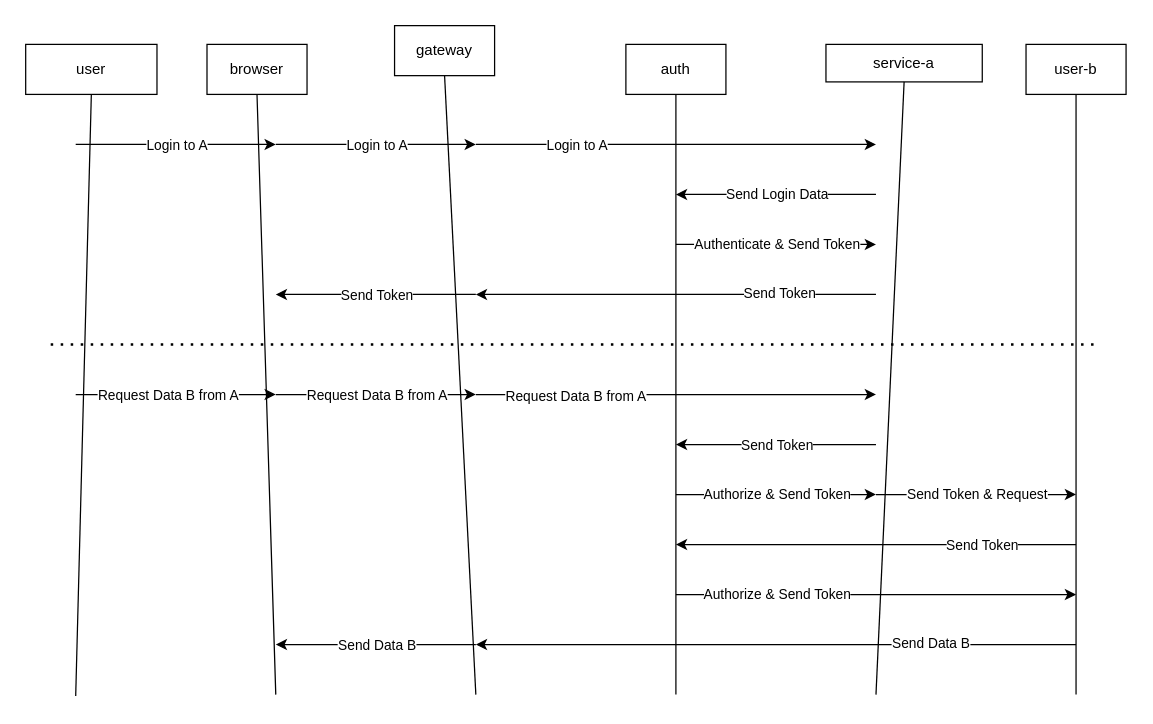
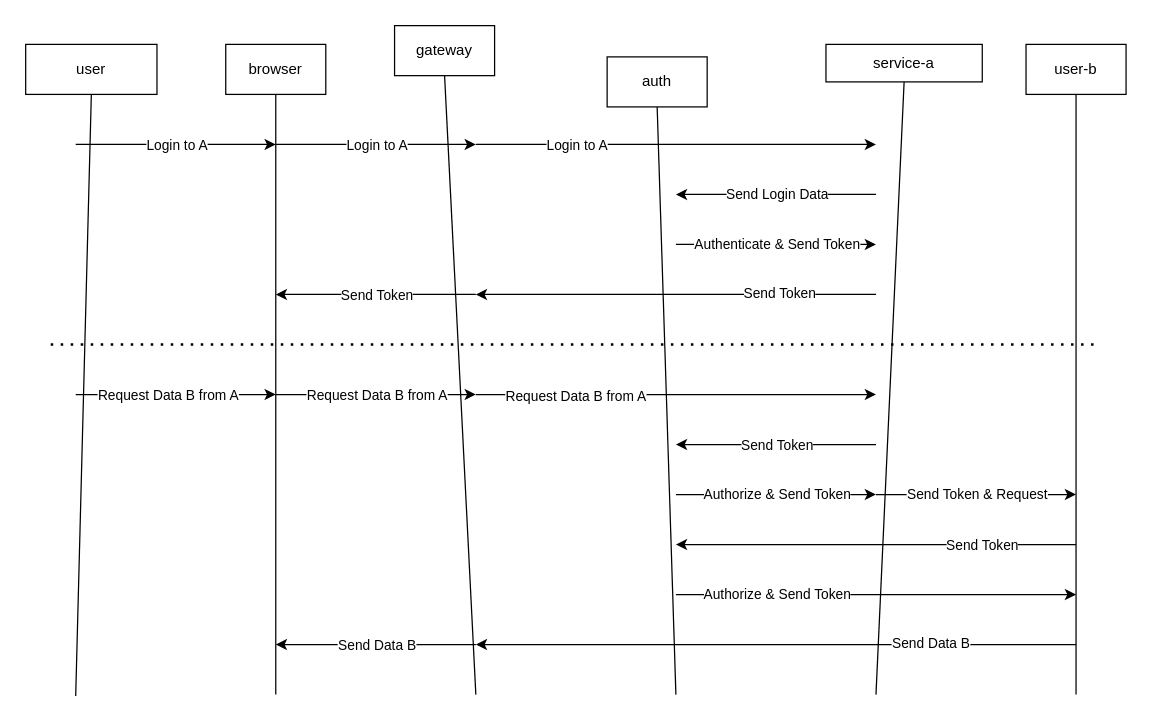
  <mxCell id="0" />
  <mxCell id="1" parent="0" />
  <mxCell id="2" value="user" style="rounded=0;whiteSpace=wrap;html=1;" vertex="1" parent="1"><mxGeometry x="20" y="35" width="105" height="40" as="geometry" /></mxCell>
- <mxCell id="3" value="browser" style="rounded=0;whiteSpace=wrap;html=1;" vertex="1" parent="1"><mxGeometry x="165" y="35" width="80" height="40" as="geometry" /></mxCell>
+ <mxCell id="3" value="browser" style="rounded=0;whiteSpace=wrap;html=1;" vertex="1" parent="1"><mxGeometry x="180" y="35" width="80" height="40" as="geometry" /></mxCell>
  <mxCell id="4" value="gateway" style="rounded=0;whiteSpace=wrap;html=1;" vertex="1" parent="1"><mxGeometry x="315" y="20" width="80" height="40" as="geometry" /></mxCell>
  <mxCell id="5" value="service-a" style="rounded=0;whiteSpace=wrap;html=1;" vertex="1" parent="1"><mxGeometry x="660" y="35" width="125" height="30" as="geometry" /></mxCell>
- <mxCell id="6" value="auth" style="rounded=0;whiteSpace=wrap;html=1;" vertex="1" parent="1"><mxGeometry x="500" y="35" width="80" height="40" as="geometry" /></mxCell>
+ <mxCell id="6" value="auth" style="rounded=0;whiteSpace=wrap;html=1;" vertex="1" parent="1"><mxGeometry x="485" y="45" width="80" height="40" as="geometry" /></mxCell>
  <mxCell id="7" value="user-b" style="rounded=0;whiteSpace=wrap;html=1;" vertex="1" parent="1"><mxGeometry x="820" y="35" width="80" height="40" as="geometry" /></mxCell>
  <mxCell id="8" value="" style="endArrow=none;html=1;rounded=0;entryX=0.5;entryY=1;entryDx=0;entryDy=0;" edge="1" parent="1" target="2"><mxGeometry width="50" height="50" relative="1" as="geometry"><mxPoint x="60" y="556.176" as="sourcePoint" /><mxPoint x="470" y="305" as="targetPoint" /></mxGeometry></mxCell>
  <mxCell id="9" value="" style="endArrow=none;html=1;rounded=0;entryX=0.5;entryY=1;entryDx=0;entryDy=0;" edge="1" parent="1" target="3"><mxGeometry width="50" height="50" relative="1" as="geometry"><mxPoint x="220" y="555" as="sourcePoint" /><mxPoint x="250" y="95" as="targetPoint" /></mxGeometry></mxCell>
  <mxCell id="10" value="" style="endArrow=none;html=1;rounded=0;entryX=0.5;entryY=1;entryDx=0;entryDy=0;" edge="1" parent="1" target="4"><mxGeometry width="50" height="50" relative="1" as="geometry"><mxPoint x="380" y="555" as="sourcePoint" /><mxPoint x="410" y="85" as="targetPoint" /></mxGeometry></mxCell>
  <mxCell id="11" value="" style="endArrow=none;html=1;rounded=0;entryX=0.5;entryY=1;entryDx=0;entryDy=0;" edge="1" parent="1" target="6"><mxGeometry width="50" height="50" relative="1" as="geometry"><mxPoint x="540" y="555" as="sourcePoint" /><mxPoint x="600" y="105" as="targetPoint" /></mxGeometry></mxCell>
  <mxCell id="12" value="" style="endArrow=none;html=1;rounded=0;entryX=0.5;entryY=1;entryDx=0;entryDy=0;" edge="1" parent="1" target="5"><mxGeometry width="50" height="50" relative="1" as="geometry"><mxPoint x="700" y="555" as="sourcePoint" /><mxPoint x="740" y="115" as="targetPoint" /></mxGeometry></mxCell>
  <mxCell id="13" value="" style="endArrow=none;html=1;rounded=0;entryX=0.5;entryY=1;entryDx=0;entryDy=0;" edge="1" parent="1" target="7"><mxGeometry width="50" height="50" relative="1" as="geometry"><mxPoint x="860" y="555" as="sourcePoint" /><mxPoint x="810" y="115" as="targetPoint" /></mxGeometry></mxCell>
  <mxCell id="14" value="" style="endArrow=classic;html=1;rounded=0;" edge="1" parent="1"><mxGeometry width="50" height="50" relative="1" as="geometry"><mxPoint x="220" y="115" as="sourcePoint" /><mxPoint x="380" y="115" as="targetPoint" /></mxGeometry></mxCell>
  <mxCell id="15" value="Login to A" style="edgeLabel;html=1;align=center;verticalAlign=middle;resizable=0;points=[];" vertex="1" connectable="0" parent="14"><mxGeometry x="0.138" relative="1" as="geometry"><mxPoint x="-11" as="offset" /></mxGeometry></mxCell>
  <mxCell id="16" value="" style="endArrow=classic;html=1;rounded=0;" edge="1" parent="1"><mxGeometry width="50" height="50" relative="1" as="geometry"><mxPoint x="380" y="115" as="sourcePoint" /><mxPoint x="700" y="115" as="targetPoint" /></mxGeometry></mxCell>
  <mxCell id="17" value="Login to A" style="edgeLabel;html=1;align=center;verticalAlign=middle;resizable=0;points=[];" vertex="1" connectable="0" parent="16"><mxGeometry x="-0.718" relative="1" as="geometry"><mxPoint x="35" as="offset" /></mxGeometry></mxCell>
  <mxCell id="18" value="" style="endArrow=classic;html=1;rounded=0;" edge="1" parent="1"><mxGeometry width="50" height="50" relative="1" as="geometry"><mxPoint x="700" y="155" as="sourcePoint" /><mxPoint x="540" y="155" as="targetPoint" /></mxGeometry></mxCell>
  <mxCell id="19" value="Send Login Data" style="edgeLabel;html=1;align=center;verticalAlign=middle;resizable=0;points=[];" vertex="1" connectable="0" parent="18"><mxGeometry x="-0.175" y="-1" relative="1" as="geometry"><mxPoint x="-14" as="offset" /></mxGeometry></mxCell>
  <mxCell id="20" value="" style="endArrow=classic;html=1;rounded=0;" edge="1" parent="1"><mxGeometry width="50" height="50" relative="1" as="geometry"><mxPoint x="540" y="195" as="sourcePoint" /><mxPoint x="700" y="195" as="targetPoint" /></mxGeometry></mxCell>
  <mxCell id="21" value="Authenticate &amp;amp; Send Token" style="edgeLabel;html=1;align=center;verticalAlign=middle;resizable=0;points=[];" vertex="1" connectable="0" parent="20"><mxGeometry x="-0.112" y="1" relative="1" as="geometry"><mxPoint x="9" as="offset" /></mxGeometry></mxCell>
  <mxCell id="22" value="" style="endArrow=classic;html=1;rounded=0;" edge="1" parent="1"><mxGeometry width="50" height="50" relative="1" as="geometry"><mxPoint x="700" y="235" as="sourcePoint" /><mxPoint x="380" y="235" as="targetPoint" /></mxGeometry></mxCell>
  <mxCell id="23" value="Send Token" style="edgeLabel;html=1;align=center;verticalAlign=middle;resizable=0;points=[];" vertex="1" connectable="0" parent="22"><mxGeometry x="-0.514" y="-2" relative="1" as="geometry"><mxPoint as="offset" /></mxGeometry></mxCell>
  <mxCell id="24" value="" style="endArrow=classic;html=1;rounded=0;" edge="1" parent="1"><mxGeometry width="50" height="50" relative="1" as="geometry"><mxPoint x="380" y="235" as="sourcePoint" /><mxPoint x="220" y="235" as="targetPoint" /></mxGeometry></mxCell>
  <mxCell id="25" value="Send Token" style="edgeLabel;html=1;align=center;verticalAlign=middle;resizable=0;points=[];" vertex="1" connectable="0" parent="24"><mxGeometry x="-0.123" relative="1" as="geometry"><mxPoint x="-10" as="offset" /></mxGeometry></mxCell>
  <mxCell id="26" value="" style="endArrow=classic;html=1;rounded=0;" edge="1" parent="1"><mxGeometry width="50" height="50" relative="1" as="geometry"><mxPoint x="60" y="115" as="sourcePoint" /><mxPoint x="220" y="115" as="targetPoint" /></mxGeometry></mxCell>
  <mxCell id="27" value="Login to A" style="edgeLabel;html=1;align=center;verticalAlign=middle;resizable=0;points=[];" vertex="1" connectable="0" parent="26"><mxGeometry x="-0.09" relative="1" as="geometry"><mxPoint x="7" as="offset" /></mxGeometry></mxCell>
  <mxCell id="28" value="" style="endArrow=classic;html=1;rounded=0;" edge="1" parent="1"><mxGeometry width="50" height="50" relative="1" as="geometry"><mxPoint x="60" y="315" as="sourcePoint" /><mxPoint x="220" y="315" as="targetPoint" /></mxGeometry></mxCell>
  <mxCell id="29" value="Request Data B from A" style="edgeLabel;html=1;align=center;verticalAlign=middle;resizable=0;points=[];" vertex="1" connectable="0" parent="28"><mxGeometry x="-0.09" relative="1" as="geometry"><mxPoint as="offset" /></mxGeometry></mxCell>
  <mxCell id="30" value="" style="endArrow=classic;html=1;rounded=0;" edge="1" parent="1"><mxGeometry width="50" height="50" relative="1" as="geometry"><mxPoint x="220" y="315" as="sourcePoint" /><mxPoint x="380" y="315" as="targetPoint" /></mxGeometry></mxCell>
  <mxCell id="31" value="Request Data B from A" style="edgeLabel;html=1;align=center;verticalAlign=middle;resizable=0;points=[];" vertex="1" connectable="0" parent="30"><mxGeometry x="0.102" relative="1" as="geometry"><mxPoint x="-8" as="offset" /></mxGeometry></mxCell>
  <mxCell id="32" value="" style="endArrow=classic;html=1;rounded=0;" edge="1" parent="1"><mxGeometry width="50" height="50" relative="1" as="geometry"><mxPoint x="380" y="315" as="sourcePoint" /><mxPoint x="700" y="315" as="targetPoint" /></mxGeometry></mxCell>
  <mxCell id="33" value="Request Data B from A" style="edgeLabel;html=1;align=center;verticalAlign=middle;resizable=0;points=[];" vertex="1" connectable="0" parent="32"><mxGeometry x="-0.541" y="-1" relative="1" as="geometry"><mxPoint x="6" as="offset" /></mxGeometry></mxCell>
  <mxCell id="34" value="" style="endArrow=classic;html=1;rounded=0;" edge="1" parent="1"><mxGeometry width="50" height="50" relative="1" as="geometry"><mxPoint x="700" y="355" as="sourcePoint" /><mxPoint x="540" y="355" as="targetPoint" /></mxGeometry></mxCell>
  <mxCell id="35" value="Send Token" style="edgeLabel;html=1;align=center;verticalAlign=middle;resizable=0;points=[];" vertex="1" connectable="0" parent="34"><mxGeometry x="0.09" relative="1" as="geometry"><mxPoint x="7" as="offset" /></mxGeometry></mxCell>
  <mxCell id="36" value="" style="endArrow=classic;html=1;rounded=0;" edge="1" parent="1"><mxGeometry width="50" height="50" relative="1" as="geometry"><mxPoint x="540" y="395" as="sourcePoint" /><mxPoint x="700" y="395" as="targetPoint" /></mxGeometry></mxCell>
  <mxCell id="37" value="Authorize &amp;amp; Send Token" style="edgeLabel;html=1;align=center;verticalAlign=middle;resizable=0;points=[];" vertex="1" connectable="0" parent="36"><mxGeometry x="-0.112" y="1" relative="1" as="geometry"><mxPoint x="9" as="offset" /></mxGeometry></mxCell>
  <mxCell id="38" value="" style="endArrow=classic;html=1;rounded=0;" edge="1" parent="1"><mxGeometry width="50" height="50" relative="1" as="geometry"><mxPoint x="700" y="395" as="sourcePoint" /><mxPoint x="860" y="395" as="targetPoint" /></mxGeometry></mxCell>
  <mxCell id="39" value="Send Token &amp;amp; Request" style="edgeLabel;html=1;align=center;verticalAlign=middle;resizable=0;points=[];" vertex="1" connectable="0" parent="38"><mxGeometry x="-0.112" y="1" relative="1" as="geometry"><mxPoint x="9" as="offset" /></mxGeometry></mxCell>
  <mxCell id="40" value="" style="endArrow=classic;html=1;rounded=0;" edge="1" parent="1"><mxGeometry width="50" height="50" relative="1" as="geometry"><mxPoint x="860" y="435" as="sourcePoint" /><mxPoint x="540" y="435" as="targetPoint" /></mxGeometry></mxCell>
  <mxCell id="41" value="Send Token" style="edgeLabel;html=1;align=center;verticalAlign=middle;resizable=0;points=[];" vertex="1" connectable="0" parent="40"><mxGeometry x="-0.525" relative="1" as="geometry"><mxPoint as="offset" /></mxGeometry></mxCell>
  <mxCell id="42" value="" style="endArrow=classic;html=1;rounded=0;" edge="1" parent="1"><mxGeometry width="50" height="50" relative="1" as="geometry"><mxPoint x="540" y="475" as="sourcePoint" /><mxPoint x="860" y="475" as="targetPoint" /></mxGeometry></mxCell>
  <mxCell id="43" value="Authorize &amp;amp; Send Token" style="edgeLabel;html=1;align=center;verticalAlign=middle;resizable=0;points=[];" vertex="1" connectable="0" parent="42"><mxGeometry x="-0.112" y="1" relative="1" as="geometry"><mxPoint x="-62" as="offset" /></mxGeometry></mxCell>
  <mxCell id="44" value="" style="endArrow=classic;html=1;rounded=0;" edge="1" parent="1"><mxGeometry width="50" height="50" relative="1" as="geometry"><mxPoint x="860" y="515" as="sourcePoint" /><mxPoint x="380" y="515" as="targetPoint" /></mxGeometry></mxCell>
  <mxCell id="45" value="Send Data B" style="edgeLabel;html=1;align=center;verticalAlign=middle;resizable=0;points=[];" vertex="1" connectable="0" parent="44"><mxGeometry x="-0.514" y="-2" relative="1" as="geometry"><mxPoint as="offset" /></mxGeometry></mxCell>
  <mxCell id="46" value="" style="endArrow=classic;html=1;rounded=0;" edge="1" parent="1"><mxGeometry width="50" height="50" relative="1" as="geometry"><mxPoint x="380" y="515" as="sourcePoint" /><mxPoint x="220" y="515" as="targetPoint" /></mxGeometry></mxCell>
  <mxCell id="47" value="Send Data B" style="edgeLabel;html=1;align=center;verticalAlign=middle;resizable=0;points=[];" vertex="1" connectable="0" parent="46"><mxGeometry x="-0.123" relative="1" as="geometry"><mxPoint x="-10" as="offset" /></mxGeometry></mxCell>
  <mxCell id="48" value="" style="endArrow=none;dashed=1;html=1;dashPattern=1 3;strokeWidth=2;rounded=0;" edge="1" parent="1"><mxGeometry width="50" height="50" relative="1" as="geometry"><mxPoint x="40" y="275" as="sourcePoint" /><mxPoint x="880" y="275" as="targetPoint" /></mxGeometry></mxCell>
